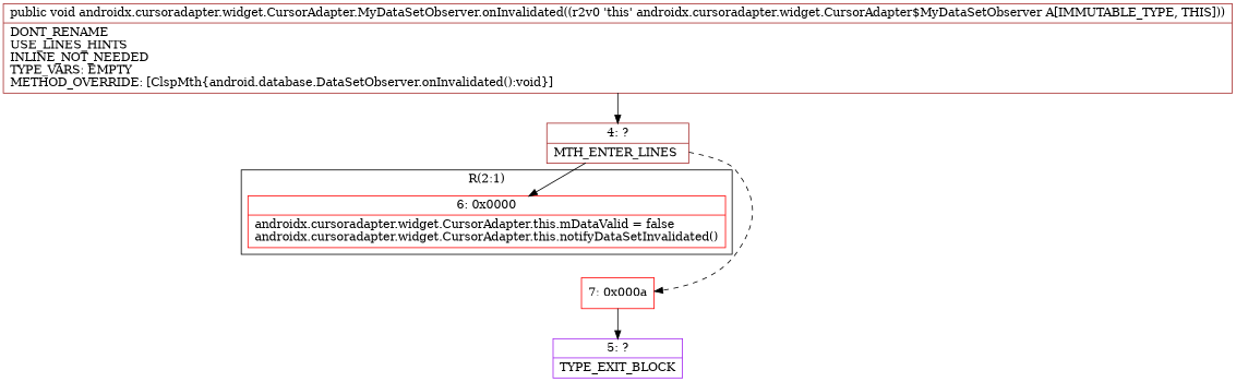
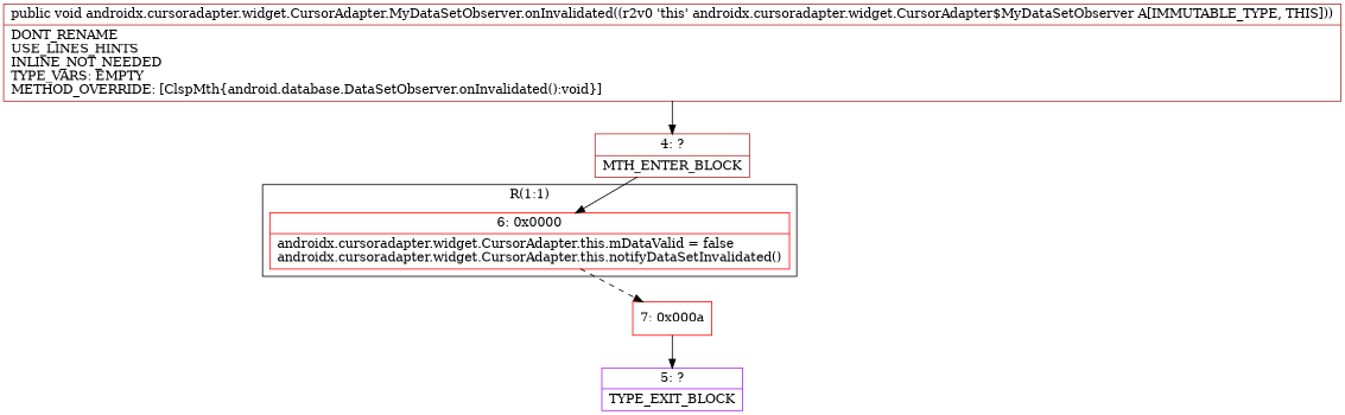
  digraph {
    node [color=red shape=record]
    edge [style=solid]
    n1 [label="{6\:\ 0x0000|androidx.cursoradapter.widget.CursorAdapter.this.mDataValid = false\landroidx.cursoradapter.widget.CursorAdapter.this.notifyDataSetInvalidated()\l}"]
    n2 [label="{7\:\ 0x000a}"]
    n3 [color=purple label="{5\:\ ?|TYPE_EXIT_BLOCK\l}"]
-   n4 [color=brown label="{4\:\ ?|MTH_ENTER_LINES\l}"]
+   n4 [color=brown label="{4\:\ ?|MTH_ENTER_BLOCK\l}"]
    n5 [color=brown label="{public void androidx.cursoradapter.widget.CursorAdapter.MyDataSetObserver.onInvalidated((r2v0 'this' androidx.cursoradapter.widget.CursorAdapter$MyDataSetObserver A[IMMUTABLE_TYPE, THIS]))  | DONT_RENAME\lUSE_LINES_HINTS\lINLINE_NOT_NEEDED\lTYPE_VARS: EMPTY\lMETHOD_OVERRIDE: [ClspMth\{android.database.DataSetObserver.onInvalidated():void\}]\l}"]
    subgraph cluster_1 {
-     label="R(2:1)"
+     label="R(1:1)"
      n1
    }
-   n4 -> n2 [style=dashed]
+   n1 -> n2 [style=dashed]
    n2 -> n3
    n4 -> n1
    n5 -> n4
  }
